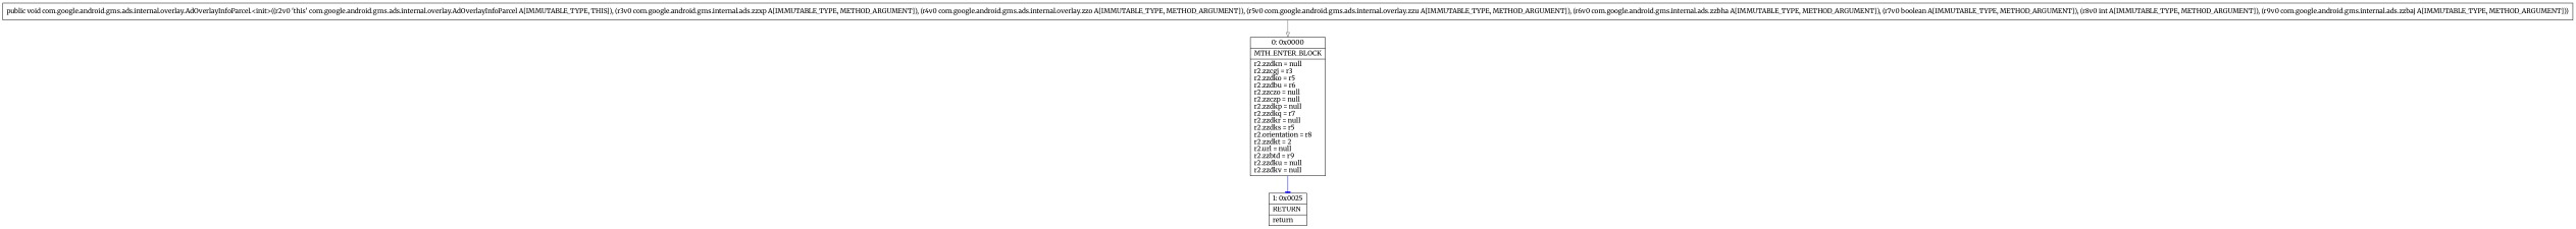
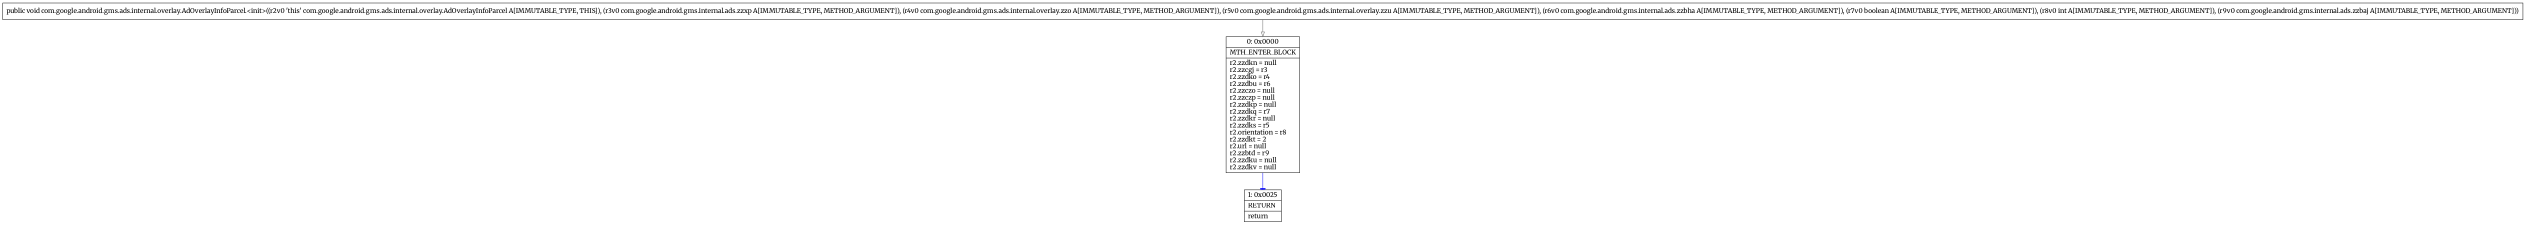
  digraph {
    fontname=Merriweather
    node [shape=record fontname=Merriweather]
    edge [fontname=Merriweather]
-   n1 [label="{0\:\ 0x0000|MTH_ENTER_BLOCK\l|r2.zzdkn = null\lr2.zzcgj = r3\lr2.zzdko = r5\lr2.zzdbu = r6\lr2.zzczo = null\lr2.zzczp = null\lr2.zzdkp = null\lr2.zzdkq = r7\lr2.zzdkr = null\lr2.zzdks = r5\lr2.orientation = r8\lr2.zzdkt = 2\lr2.url = null\lr2.zzbtd = r9\lr2.zzdku = null\lr2.zzdkv = null\l}"]
+   n1 [label="{0\:\ 0x0000|MTH_ENTER_BLOCK\l|r2.zzdkn = null\lr2.zzcgj = r3\lr2.zzdko = r4\lr2.zzdbu = r6\lr2.zzczo = null\lr2.zzczp = null\lr2.zzdkp = null\lr2.zzdkq = r7\lr2.zzdkr = null\lr2.zzdks = r5\lr2.orientation = r8\lr2.zzdkt = 2\lr2.url = null\lr2.zzbtd = r9\lr2.zzdku = null\lr2.zzdkv = null\l}"]
    n2 [label="{1\:\ 0x0025|RETURN\l|return\l}"]
    n3 [label="{public void com.google.android.gms.ads.internal.overlay.AdOverlayInfoParcel.\<init\>((r2v0 'this' com.google.android.gms.ads.internal.overlay.AdOverlayInfoParcel A[IMMUTABLE_TYPE, THIS]), (r3v0 com.google.android.gms.internal.ads.zzxp A[IMMUTABLE_TYPE, METHOD_ARGUMENT]), (r4v0 com.google.android.gms.ads.internal.overlay.zzo A[IMMUTABLE_TYPE, METHOD_ARGUMENT]), (r5v0 com.google.android.gms.ads.internal.overlay.zzu A[IMMUTABLE_TYPE, METHOD_ARGUMENT]), (r6v0 com.google.android.gms.internal.ads.zzbha A[IMMUTABLE_TYPE, METHOD_ARGUMENT]), (r7v0 boolean A[IMMUTABLE_TYPE, METHOD_ARGUMENT]), (r8v0 int A[IMMUTABLE_TYPE, METHOD_ARGUMENT]), (r9v0 com.google.android.gms.internal.ads.zzbaj A[IMMUTABLE_TYPE, METHOD_ARGUMENT])) }"]
    n1 -> n2 [color=blue arrowhead=tee]
    n3 -> n1 [color=gray40 arrowhead=onormal]
  }
